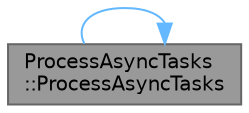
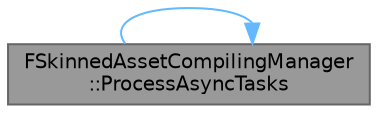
  digraph {
    rankdir=LR
-   n1 [color=gray40 fillcolor=grey60 fontcolor=black fontname=Helvetica fontsize=10 height=0.2 label="ProcessAsyncTasks\l::ProcessAsyncTasks" shape=box style=filled width=0.4]
+   n1 [color=gray40 fillcolor=grey60 fontcolor=black fontname=Helvetica fontsize=10 height=0.2 label="FSkinnedAssetCompilingManager\l::ProcessAsyncTasks" shape=box style=filled width=0.4]
    n1 -> n1 [color=steelblue1 fontname=Helvetica fontsize=10 labelfontname=Helvetica labelfontsize=10 style=solid]
  }
